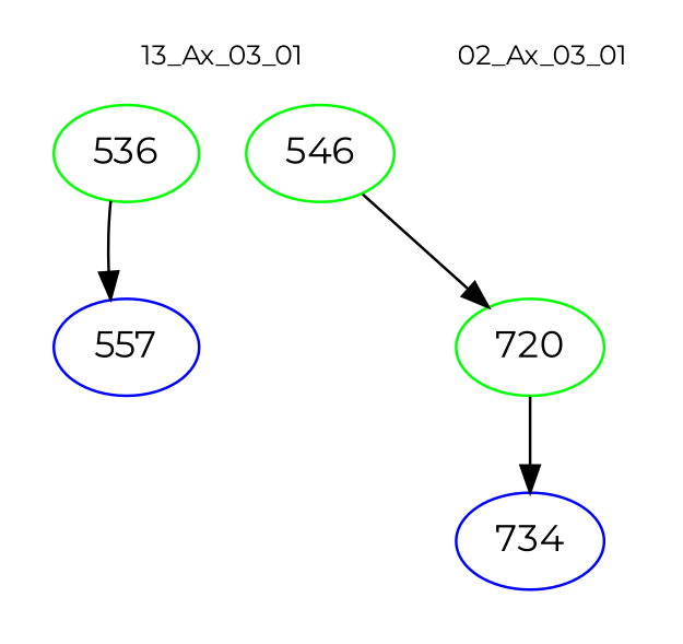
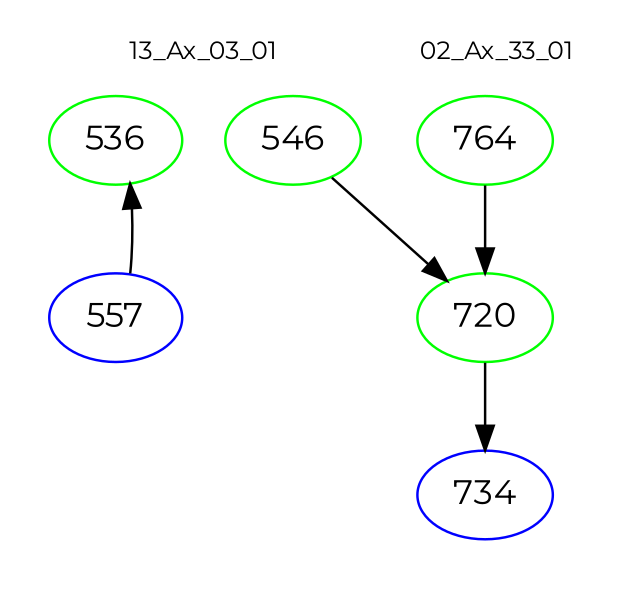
  digraph {
    fontname=Montserrat
    node [color=green fontname=Montserrat]
    edge [color=black fontname=Montserrat]
    n1 [label=546]
    n2 [label=536]
    n3 [color=blue label=557]
+   n4 [label=764]
    n5 [label=720]
    n6 [color=blue label=734]
    subgraph cluster_1 {
      color=white
      fontsize=10
      label="13_Ax_03_01"
      n1
      n2
      n3
    }
    subgraph cluster_2 {
      color=white
      fontsize=10
-     label="02_Ax_03_01"
+     label="02_Ax_33_01"
+     n4
      n5
      n6
    }
    n1 -> n5
-   n2 -> n3
+   n3 -> n2
+   n4 -> n5
    n5 -> n6
  }
